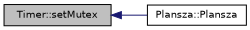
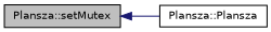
  digraph {
    rankdir=LR
    node [color=black fontname=Helvetica fontsize=10 shape=record style=filled]
-   n1 [fillcolor=grey75 fontcolor=black height=0.2 label="Timer::setMutex" width=0.4]
+   n1 [fillcolor=grey75 fontcolor=black height=0.2 label="Plansza::setMutex" width=0.4]
    n2 [fillcolor=white height=0.2 label="Plansza::Plansza" width=0.4]
    n1 -> n2 [color=midnightblue dir=back fontname=Helvetica fontsize=10 labelfontname=Helvetica labelfontsize=10 style=solid]
  }
